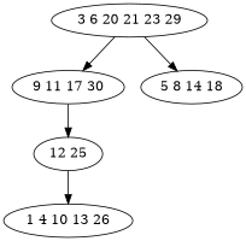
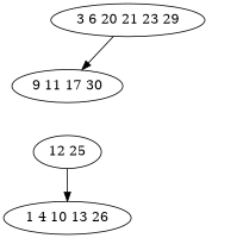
  digraph {
    n1 [label="3 6 20 21 23 29"]
    n2 [label="9 11 17 30"]
-   n3 [label="5 8 14 18"]
    n4 [label="12 25"]
    n5 [label="1 4 10 13 26"]
    n1 -> n2
-   n1 -> n3
-   n2 -> n4
    n4 -> n5
  }
